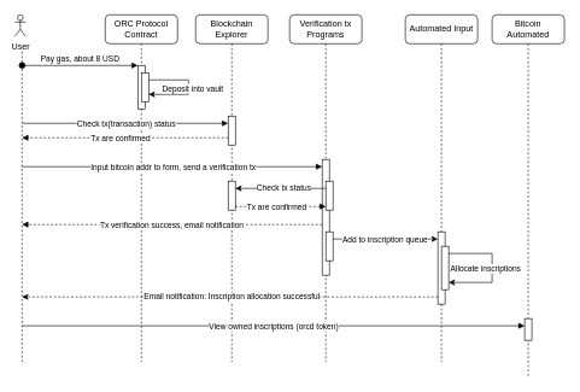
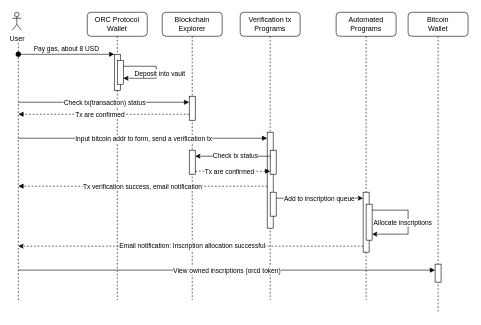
  <mxCell id="0" />
  <mxCell id="1" parent="0" />
- <mxCell id="2" value="ORC Protocol&lt;br&gt;Contract" style="shape=umlLifeline;perimeter=lifelinePerimeter;whiteSpace=wrap;html=1;container=0;dropTarget=0;collapsible=0;recursiveResize=0;outlineConnect=0;portConstraint=eastwest;newEdgeStyle={&quot;edgeStyle&quot;:&quot;elbowEdgeStyle&quot;,&quot;elbow&quot;:&quot;vertical&quot;,&quot;curved&quot;:0,&quot;rounded&quot;:0};rounded=1;" parent="1" vertex="1"><mxGeometry x="145" y="20" width="100" height="480" as="geometry" /></mxCell>
+ <mxCell id="2" value="ORC Protocol&lt;br&gt;Wallet" style="shape=umlLifeline;perimeter=lifelinePerimeter;whiteSpace=wrap;html=1;container=0;dropTarget=0;collapsible=0;recursiveResize=0;outlineConnect=0;portConstraint=eastwest;newEdgeStyle={&quot;edgeStyle&quot;:&quot;elbowEdgeStyle&quot;,&quot;elbow&quot;:&quot;vertical&quot;,&quot;curved&quot;:0,&quot;rounded&quot;:0};rounded=1;" parent="1" vertex="1"><mxGeometry x="145" y="20" width="100" height="480" as="geometry" /></mxCell>
  <mxCell id="3" value="" style="html=1;points=[];perimeter=orthogonalPerimeter;outlineConnect=0;targetShapes=umlLifeline;portConstraint=eastwest;newEdgeStyle={&quot;edgeStyle&quot;:&quot;elbowEdgeStyle&quot;,&quot;elbow&quot;:&quot;vertical&quot;,&quot;curved&quot;:0,&quot;rounded&quot;:0};" parent="2" vertex="1"><mxGeometry x="45" y="70" width="10" height="60" as="geometry" /></mxCell>
  <mxCell id="4" value="Pay gas, about 8 USD" style="html=1;verticalAlign=bottom;startArrow=oval;endArrow=block;startSize=8;edgeStyle=elbowEdgeStyle;elbow=vertical;curved=0;rounded=0;" parent="2" target="3" edge="1"><mxGeometry relative="1" as="geometry"><mxPoint x="-115" y="70" as="sourcePoint" /></mxGeometry></mxCell>
  <mxCell id="5" value="" style="html=1;points=[];perimeter=orthogonalPerimeter;outlineConnect=0;targetShapes=umlLifeline;portConstraint=eastwest;newEdgeStyle={&quot;edgeStyle&quot;:&quot;elbowEdgeStyle&quot;,&quot;elbow&quot;:&quot;vertical&quot;,&quot;curved&quot;:0,&quot;rounded&quot;:0};" parent="2" vertex="1"><mxGeometry x="50" y="80" width="10" height="40" as="geometry" /></mxCell>
  <mxCell id="6" value="" style="edgeStyle=elbowEdgeStyle;rounded=0;orthogonalLoop=1;jettySize=auto;html=1;elbow=vertical;curved=0;" parent="2" source="5" target="5" edge="1"><mxGeometry relative="1" as="geometry"><Array as="points"><mxPoint x="115" y="100" /></Array></mxGeometry></mxCell>
  <mxCell id="7" value="Deposit into vault" style="edgeLabel;html=1;align=center;verticalAlign=middle;resizable=0;points=[];" parent="6" vertex="1" connectable="0"><mxGeometry x="0.024" relative="1" as="geometry"><mxPoint x="5" y="-1" as="offset" /></mxGeometry></mxCell>
  <mxCell id="8" value="Verification tx Programs" style="shape=umlLifeline;perimeter=lifelinePerimeter;whiteSpace=wrap;html=1;container=0;dropTarget=0;collapsible=0;recursiveResize=0;outlineConnect=0;portConstraint=eastwest;newEdgeStyle={&quot;edgeStyle&quot;:&quot;elbowEdgeStyle&quot;,&quot;elbow&quot;:&quot;vertical&quot;,&quot;curved&quot;:0,&quot;rounded&quot;:0};rounded=1;" parent="1" vertex="1"><mxGeometry x="400" y="20" width="100" height="480" as="geometry" /></mxCell>
  <mxCell id="9" value="" style="html=1;points=[];perimeter=orthogonalPerimeter;outlineConnect=0;targetShapes=umlLifeline;portConstraint=eastwest;newEdgeStyle={&quot;edgeStyle&quot;:&quot;elbowEdgeStyle&quot;,&quot;elbow&quot;:&quot;vertical&quot;,&quot;curved&quot;:0,&quot;rounded&quot;:0};" parent="8" vertex="1"><mxGeometry x="45" y="200" width="10" height="160" as="geometry" /></mxCell>
  <mxCell id="10" value="" style="html=1;points=[];perimeter=orthogonalPerimeter;outlineConnect=0;targetShapes=umlLifeline;portConstraint=eastwest;newEdgeStyle={&quot;edgeStyle&quot;:&quot;elbowEdgeStyle&quot;,&quot;elbow&quot;:&quot;vertical&quot;,&quot;curved&quot;:0,&quot;rounded&quot;:0};" parent="8" vertex="1"><mxGeometry x="50" y="230" width="10" height="40" as="geometry" /></mxCell>
  <mxCell id="11" value="" style="html=1;points=[];perimeter=orthogonalPerimeter;outlineConnect=0;targetShapes=umlLifeline;portConstraint=eastwest;newEdgeStyle={&quot;edgeStyle&quot;:&quot;elbowEdgeStyle&quot;,&quot;elbow&quot;:&quot;vertical&quot;,&quot;curved&quot;:0,&quot;rounded&quot;:0};" parent="8" vertex="1"><mxGeometry x="50" y="300" width="10" height="40" as="geometry" /></mxCell>
  <mxCell id="12" value="User" style="shape=umlActor;verticalLabelPosition=bottom;verticalAlign=top;html=1;outlineConnect=0;" parent="1" vertex="1"><mxGeometry x="20" y="20" width="15" height="30" as="geometry" /></mxCell>
- <mxCell id="13" value="Automated Input" style="shape=umlLifeline;perimeter=lifelinePerimeter;whiteSpace=wrap;html=1;container=0;dropTarget=0;collapsible=0;recursiveResize=0;outlineConnect=0;portConstraint=eastwest;newEdgeStyle={&quot;edgeStyle&quot;:&quot;elbowEdgeStyle&quot;,&quot;elbow&quot;:&quot;vertical&quot;,&quot;curved&quot;:0,&quot;rounded&quot;:0};rounded=1;" parent="1" vertex="1"><mxGeometry x="560" y="20" width="100" height="480" as="geometry" /></mxCell>
+ <mxCell id="13" value="Automated Programs" style="shape=umlLifeline;perimeter=lifelinePerimeter;whiteSpace=wrap;html=1;container=0;dropTarget=0;collapsible=0;recursiveResize=0;outlineConnect=0;portConstraint=eastwest;newEdgeStyle={&quot;edgeStyle&quot;:&quot;elbowEdgeStyle&quot;,&quot;elbow&quot;:&quot;vertical&quot;,&quot;curved&quot;:0,&quot;rounded&quot;:0};rounded=1;" parent="1" vertex="1"><mxGeometry x="560" y="20" width="100" height="480" as="geometry" /></mxCell>
  <mxCell id="14" value="" style="endArrow=none;dashed=1;html=1;rounded=0;" parent="1" edge="1"><mxGeometry width="50" height="50" relative="1" as="geometry"><mxPoint x="30" y="500" as="sourcePoint" /><mxPoint x="30" y="70" as="targetPoint" /></mxGeometry></mxCell>
  <mxCell id="15" value="Blockchain&lt;br&gt;Explorer" style="shape=umlLifeline;perimeter=lifelinePerimeter;whiteSpace=wrap;html=1;container=0;dropTarget=0;collapsible=0;recursiveResize=0;outlineConnect=0;portConstraint=eastwest;newEdgeStyle={&quot;edgeStyle&quot;:&quot;elbowEdgeStyle&quot;,&quot;elbow&quot;:&quot;vertical&quot;,&quot;curved&quot;:0,&quot;rounded&quot;:0};rounded=1;" parent="1" vertex="1"><mxGeometry x="270" y="20" width="100" height="480" as="geometry" /></mxCell>
  <mxCell id="16" value="" style="html=1;points=[];perimeter=orthogonalPerimeter;outlineConnect=0;targetShapes=umlLifeline;portConstraint=eastwest;newEdgeStyle={&quot;edgeStyle&quot;:&quot;elbowEdgeStyle&quot;,&quot;elbow&quot;:&quot;vertical&quot;,&quot;curved&quot;:0,&quot;rounded&quot;:0};" parent="15" vertex="1"><mxGeometry x="45" y="140" width="10" height="40" as="geometry" /></mxCell>
  <mxCell id="17" value="" style="html=1;points=[];perimeter=orthogonalPerimeter;outlineConnect=0;targetShapes=umlLifeline;portConstraint=eastwest;newEdgeStyle={&quot;edgeStyle&quot;:&quot;elbowEdgeStyle&quot;,&quot;elbow&quot;:&quot;vertical&quot;,&quot;curved&quot;:0,&quot;rounded&quot;:0};" parent="15" vertex="1"><mxGeometry x="45" y="230" width="10" height="40" as="geometry" /></mxCell>
  <mxCell id="18" value="" style="endArrow=block;html=1;rounded=0;endFill=1;" parent="1" target="16" edge="1"><mxGeometry width="50" height="50" relative="1" as="geometry"><mxPoint x="30" y="170" as="sourcePoint" /><mxPoint x="310" y="170" as="targetPoint" /></mxGeometry></mxCell>
  <mxCell id="19" value="Check tx(transaction) status" style="edgeLabel;html=1;align=center;verticalAlign=middle;resizable=0;points=[];" parent="18" vertex="1" connectable="0"><mxGeometry relative="1" as="geometry"><mxPoint as="offset" /></mxGeometry></mxCell>
  <mxCell id="20" value="" style="endArrow=block;html=1;rounded=0;endFill=1;dashed=1;" parent="1" edge="1"><mxGeometry width="50" height="50" relative="1" as="geometry"><mxPoint x="325" y="285" as="sourcePoint" /><mxPoint x="450" y="285" as="targetPoint" /></mxGeometry></mxCell>
  <mxCell id="21" value="Tx are confirmed" style="edgeLabel;html=1;align=center;verticalAlign=middle;resizable=0;points=[];" parent="20" vertex="1" connectable="0"><mxGeometry relative="1" as="geometry"><mxPoint x="-7" as="offset" /></mxGeometry></mxCell>
  <mxCell id="22" value="" style="endArrow=block;html=1;rounded=0;endFill=1;" parent="1" target="9" edge="1"><mxGeometry width="50" height="50" relative="1" as="geometry"><mxPoint x="30" y="230" as="sourcePoint" /><mxPoint x="440" y="230" as="targetPoint" /></mxGeometry></mxCell>
  <mxCell id="23" value="Input bitcoin addr to form, send a verification tx" style="edgeLabel;html=1;align=center;verticalAlign=middle;resizable=0;points=[];" parent="22" vertex="1" connectable="0"><mxGeometry relative="1" as="geometry"><mxPoint as="offset" /></mxGeometry></mxCell>
  <mxCell id="24" value="" style="endArrow=block;html=1;rounded=0;endFill=1;dashed=1;" parent="1" source="9" edge="1"><mxGeometry width="50" height="50" relative="1" as="geometry"><mxPoint x="325" y="200" as="sourcePoint" /><mxPoint x="30" y="310" as="targetPoint" /></mxGeometry></mxCell>
  <mxCell id="25" value="Tx verification success, email notification" style="edgeLabel;html=1;align=center;verticalAlign=middle;resizable=0;points=[];" parent="24" vertex="1" connectable="0"><mxGeometry relative="1" as="geometry"><mxPoint as="offset" /></mxGeometry></mxCell>
  <mxCell id="26" value="" style="edgeStyle=elbowEdgeStyle;rounded=0;orthogonalLoop=1;jettySize=auto;html=1;elbow=vertical;curved=0;" parent="1" source="10" target="17" edge="1"><mxGeometry relative="1" as="geometry"><mxPoint x="370" y="190" as="sourcePoint" /><mxPoint x="370" y="210" as="targetPoint" /><Array as="points"><mxPoint x="330" y="260" /><mxPoint x="425" y="200" /></Array></mxGeometry></mxCell>
  <mxCell id="27" value="Check tx status" style="edgeLabel;html=1;align=center;verticalAlign=middle;resizable=0;points=[];" parent="26" vertex="1" connectable="0"><mxGeometry x="0.024" relative="1" as="geometry"><mxPoint x="5" y="-1" as="offset" /></mxGeometry></mxCell>
  <mxCell id="28" style="edgeStyle=elbowEdgeStyle;rounded=0;orthogonalLoop=1;jettySize=auto;html=1;elbow=vertical;curved=0;entryX=-0.018;entryY=0.097;entryDx=0;entryDy=0;entryPerimeter=0;" parent="1" source="11" target="32" edge="1"><mxGeometry relative="1" as="geometry"><mxPoint x="580" y="330" as="targetPoint" /></mxGeometry></mxCell>
  <mxCell id="29" value="Add to inscription queue" style="edgeLabel;html=1;align=center;verticalAlign=middle;resizable=0;points=[];" parent="28" vertex="1" connectable="0"><mxGeometry relative="1" as="geometry"><mxPoint x="-2" as="offset" /></mxGeometry></mxCell>
  <mxCell id="30" style="edgeStyle=elbowEdgeStyle;rounded=0;orthogonalLoop=1;jettySize=auto;html=1;elbow=vertical;curved=0;dashed=1;" parent="1" source="32" edge="1"><mxGeometry relative="1" as="geometry"><mxPoint x="30" y="410" as="targetPoint" /><Array as="points"><mxPoint x="510" y="410" /></Array></mxGeometry></mxCell>
  <mxCell id="31" value="Email notification: Inscription allocation successful" style="edgeLabel;html=1;align=center;verticalAlign=middle;resizable=0;points=[];" parent="30" vertex="1" connectable="0"><mxGeometry x="-0.004" y="-1" relative="1" as="geometry"><mxPoint as="offset" /></mxGeometry></mxCell>
  <mxCell id="32" value="" style="html=1;points=[];perimeter=orthogonalPerimeter;outlineConnect=0;targetShapes=umlLifeline;portConstraint=eastwest;newEdgeStyle={&quot;edgeStyle&quot;:&quot;elbowEdgeStyle&quot;,&quot;elbow&quot;:&quot;vertical&quot;,&quot;curved&quot;:0,&quot;rounded&quot;:0};" parent="1" vertex="1"><mxGeometry x="605" y="320" width="10" height="100" as="geometry" /></mxCell>
  <mxCell id="33" value="" style="html=1;points=[];perimeter=orthogonalPerimeter;outlineConnect=0;targetShapes=umlLifeline;portConstraint=eastwest;newEdgeStyle={&quot;edgeStyle&quot;:&quot;elbowEdgeStyle&quot;,&quot;elbow&quot;:&quot;vertical&quot;,&quot;curved&quot;:0,&quot;rounded&quot;:0};" parent="1" vertex="1"><mxGeometry x="610" y="340" width="10" height="60" as="geometry" /></mxCell>
  <mxCell id="34" value="" style="endArrow=classic;html=1;rounded=0;" parent="1" source="33" target="33" edge="1"><mxGeometry width="50" height="50" relative="1" as="geometry"><mxPoint x="650" y="350" as="sourcePoint" /><mxPoint x="700" y="300" as="targetPoint" /><Array as="points"><mxPoint x="680" y="350" /><mxPoint x="680" y="370" /><mxPoint x="680" y="390" /></Array></mxGeometry></mxCell>
  <mxCell id="35" value="Allocate inscriptions" style="edgeLabel;html=1;align=center;verticalAlign=middle;resizable=0;points=[];" parent="34" vertex="1" connectable="0"><mxGeometry x="0.05" relative="1" as="geometry"><mxPoint x="-10" y="-4" as="offset" /></mxGeometry></mxCell>
  <mxCell id="36" value="" style="endArrow=block;html=1;rounded=0;endFill=1;dashed=1;" parent="1" source="16" edge="1"><mxGeometry width="50" height="50" relative="1" as="geometry"><mxPoint x="335" y="295" as="sourcePoint" /><mxPoint x="30" y="190" as="targetPoint" /></mxGeometry></mxCell>
  <mxCell id="37" value="Tx are confirmed" style="edgeLabel;html=1;align=center;verticalAlign=middle;resizable=0;points=[];" parent="36" vertex="1" connectable="0"><mxGeometry relative="1" as="geometry"><mxPoint x="-7" as="offset" /></mxGeometry></mxCell>
- <mxCell id="38" value="Bitcoin&lt;br&gt;Automated" style="shape=umlLifeline;perimeter=lifelinePerimeter;whiteSpace=wrap;html=1;container=0;dropTarget=0;collapsible=0;recursiveResize=0;outlineConnect=0;portConstraint=eastwest;newEdgeStyle={&quot;edgeStyle&quot;:&quot;elbowEdgeStyle&quot;,&quot;elbow&quot;:&quot;vertical&quot;,&quot;curved&quot;:0,&quot;rounded&quot;:0};rounded=1;" parent="1" vertex="1"><mxGeometry x="680" y="20" width="100" height="500" as="geometry" /></mxCell>
+ <mxCell id="38" value="Bitcoin&lt;br&gt;Wallet" style="shape=umlLifeline;perimeter=lifelinePerimeter;whiteSpace=wrap;html=1;container=0;dropTarget=0;collapsible=0;recursiveResize=0;outlineConnect=0;portConstraint=eastwest;newEdgeStyle={&quot;edgeStyle&quot;:&quot;elbowEdgeStyle&quot;,&quot;elbow&quot;:&quot;vertical&quot;,&quot;curved&quot;:0,&quot;rounded&quot;:0};rounded=1;" parent="1" vertex="1"><mxGeometry x="680" y="20" width="100" height="500" as="geometry" /></mxCell>
  <mxCell id="39" value="" style="html=1;points=[];perimeter=orthogonalPerimeter;outlineConnect=0;targetShapes=umlLifeline;portConstraint=eastwest;newEdgeStyle={&quot;edgeStyle&quot;:&quot;elbowEdgeStyle&quot;,&quot;elbow&quot;:&quot;vertical&quot;,&quot;curved&quot;:0,&quot;rounded&quot;:0};" parent="38" vertex="1"><mxGeometry x="45" y="420" width="10" height="30" as="geometry" /></mxCell>
  <mxCell id="40" value="" style="endArrow=block;html=1;rounded=0;endFill=1;" parent="1" target="39" edge="1"><mxGeometry width="50" height="50" relative="1" as="geometry"><mxPoint x="30" y="450" as="sourcePoint" /><mxPoint x="760" y="450" as="targetPoint" /></mxGeometry></mxCell>
  <mxCell id="41" value="View owned inscriptions (orcd token)" style="edgeLabel;html=1;align=center;verticalAlign=middle;resizable=0;points=[];" parent="40" vertex="1" connectable="0"><mxGeometry relative="1" as="geometry"><mxPoint as="offset" /></mxGeometry></mxCell>
  <mxCell id="42" value="" style="group" vertex="1" connectable="0" parent="1"><mxGeometry x="296" y="62" width="40" height="20" as="geometry" /></mxCell>
  <mxCell id="43" value="" style="shape=image;verticalLabelPosition=bottom;labelBackgroundColor=default;verticalAlign=top;aspect=fixed;imageAspect=0;image=https://s2.coinmarketcap.com/static/img/coins/64x64/1839.png;" vertex="1" parent="42"><mxGeometry x="28.571" width="19.048" height="19.048" as="geometry" /></mxCell>
  <mxCell id="44" value="" style="shape=image;verticalLabelPosition=bottom;labelBackgroundColor=default;verticalAlign=top;aspect=fixed;imageAspect=0;image=https://s2.coinmarketcap.com/static/img/coins/64x64/3890.png;" vertex="1" parent="42"><mxGeometry width="19.048" height="19.048" as="geometry" /></mxCell>
  <mxCell id="45" value="" style="shape=image;verticalLabelPosition=bottom;labelBackgroundColor=default;verticalAlign=top;aspect=fixed;imageAspect=0;image=https://s2.coinmarketcap.com/static/img/coins/64x64/3408.png;" vertex="1" parent="1"><mxGeometry x="106" y="92" width="20" height="20" as="geometry" /></mxCell>
  <mxCell id="46" value="" style="shape=image;verticalLabelPosition=bottom;labelBackgroundColor=default;verticalAlign=top;aspect=fixed;imageAspect=0;image=https://icons.iconarchive.com/icons/cjdowner/cryptocurrency-flat/256/Tether-USDT-icon.png;" vertex="1" parent="1"><mxGeometry x="83" y="92" width="20" height="20" as="geometry" /></mxCell>
